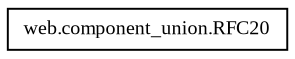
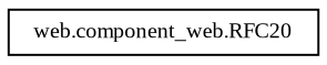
  digraph {
    rankdir=LR
    fontname="Liberation Serif"
-   n1 [color=black fillcolor=white fontname="Liberation Serif" fontsize=10 height=0.2 label="web.component_union.RFC20" shape=record style=filled width=0.4]
+   n1 [color=black fillcolor=white fontname="Liberation Serif" fontsize=10 height=0.2 label="web.component_web.RFC20" shape=record style=filled width=0.4]
  }
